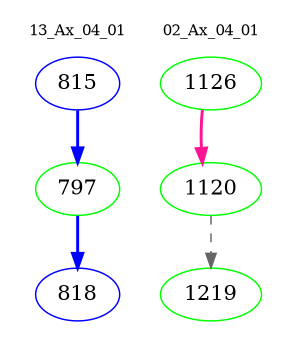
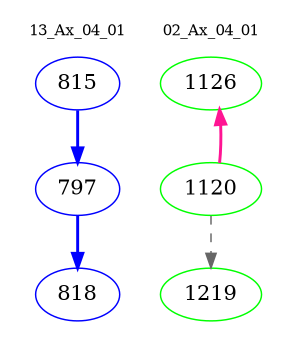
  digraph {
    node [color=green]
    edge [color=blue style=bold]
    n1 [color=blue label=815]
-   n2 [label=797]
+   n2 [color=blue label=797]
    n3 [color=blue label=818]
    n4 [label=1126]
    n5 [label=1120]
    n6 [label=1219]
    subgraph cluster_1 {
      color=white
      fontsize=10
      label="13_Ax_04_01"
      n1
      n2
      n3
    }
    subgraph cluster_2 {
      color=white
      fontsize=10
      label="02_Ax_04_01"
      n4
      n5
      n6
    }
    n1 -> n2
    n2 -> n3
-   n4 -> n5 [color=deeppink]
+   n5 -> n4 [color=deeppink]
    n5 -> n6 [color=gray40 style=dashed]
  }
